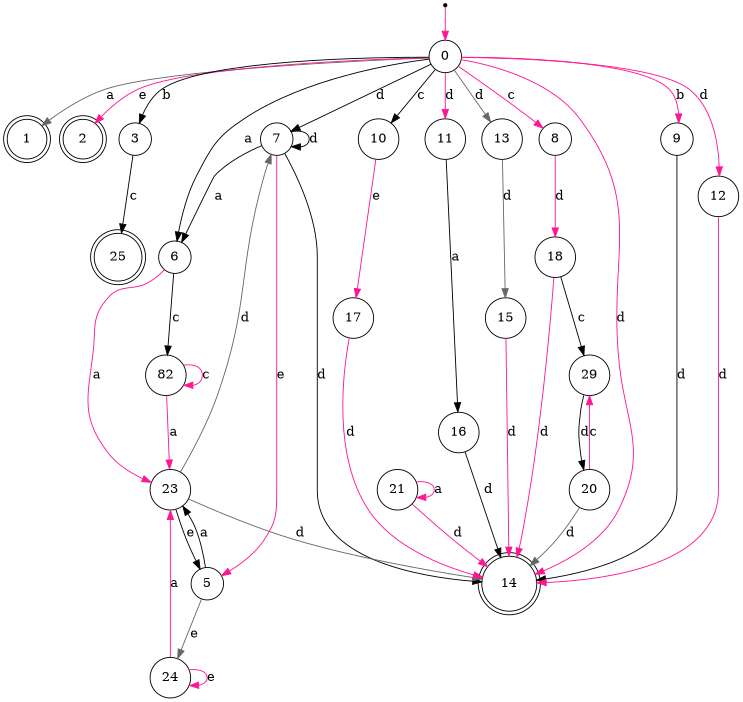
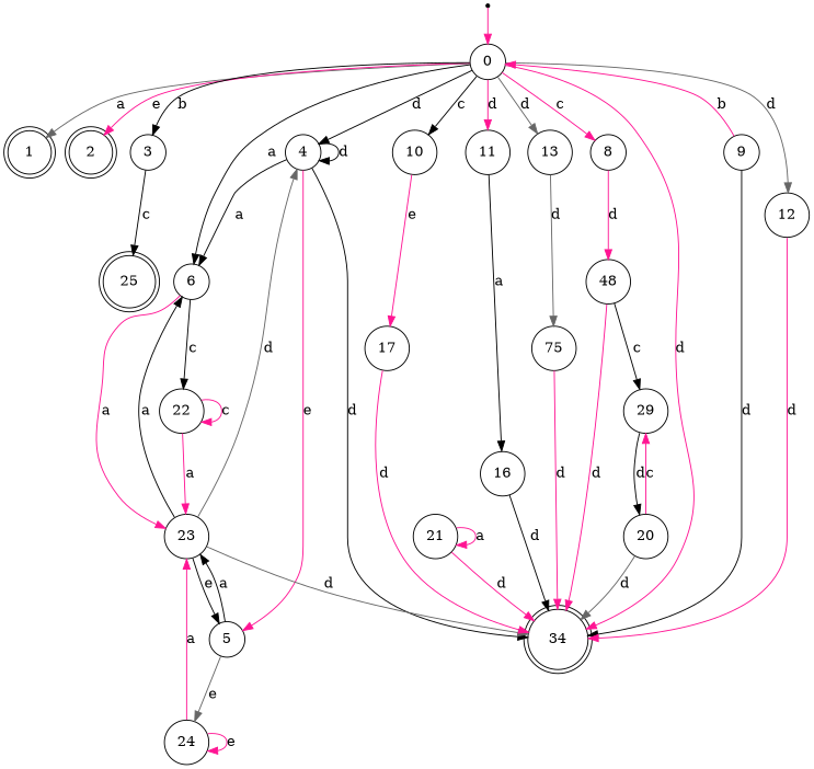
  digraph {
    rankdir=TB
    node [shape=circle]
    edge [color=deeppink]
    dummy0 [shape=point]
    0
    1 [shape=doublecircle]
    2 [shape=doublecircle]
    3
-   4 [label=7]
+   4
    6
    8
    9
    10
    11
    12
    13
-   14 [shape=doublecircle]
+   14 [shape=doublecircle label=34]
    25 [shape=doublecircle]
    5
    23
    24
-   22 [label=82]
-   18
+   22
+   18 [label=48]
    17
    16
-   15
+   15 [label=75]
    21
    n25 [label=29]
    20
    dummy0 -> 0
    0 -> 1 [color=gray40 label=a]
    0 -> 2 [label=e]
    0 -> 3 [color=black label=b]
    0 -> 4 [color=black label=d]
    0 -> 6 [color=black label=a]
    0 -> 8 [label=c]
-   0 -> 9 [label=b]
+   9 -> 0 [label=b]
    0 -> 10 [color=black label=c]
    0 -> 11 [label=d]
-   0 -> 12 [label=d]
+   0 -> 12 [color=gray40 label=d]
    0 -> 13 [color=gray40 label=d]
    0 -> 14 [label=d]
    3 -> 25 [color=black label=c]
    4 -> 4 [color=black label=d]
    4 -> 6 [color=black label=a]
    4 -> 14 [color=black label=d]
    4 -> 5 [label=e]
    6 -> 23 [label=a]
    6 -> 22 [color=black label=c]
    8 -> 18 [label=d]
    9 -> 14 [color=black label=d]
    10 -> 17 [label=e]
    11 -> 16 [color=black label=a]
    12 -> 14 [label=d]
    13 -> 15 [color=gray40 label=d]
    5 -> 23 [color=black label=a]
    5 -> 24 [color=gray40 label=e]
    23 -> 4 [color=gray40 label=d]
+   23 -> 6 [color=black label=a]
    23 -> 14 [color=gray40 label=d]
    23 -> 5 [color=black label=e]
    24 -> 23 [label=a]
    24 -> 24 [label=e]
    22 -> 23 [label=a]
    22 -> 22 [label=c]
    18 -> 14 [label=d]
    18 -> n25 [color=black label=c]
    17 -> 14 [label=d]
    16 -> 14 [color=black label=d]
    15 -> 14 [label=d]
    21 -> 14 [label=d]
    21 -> 21 [label=a]
    n25 -> 20 [color=black label=d]
    20 -> 14 [color=gray40 label=d]
    20 -> n25 [label=c]
  }
